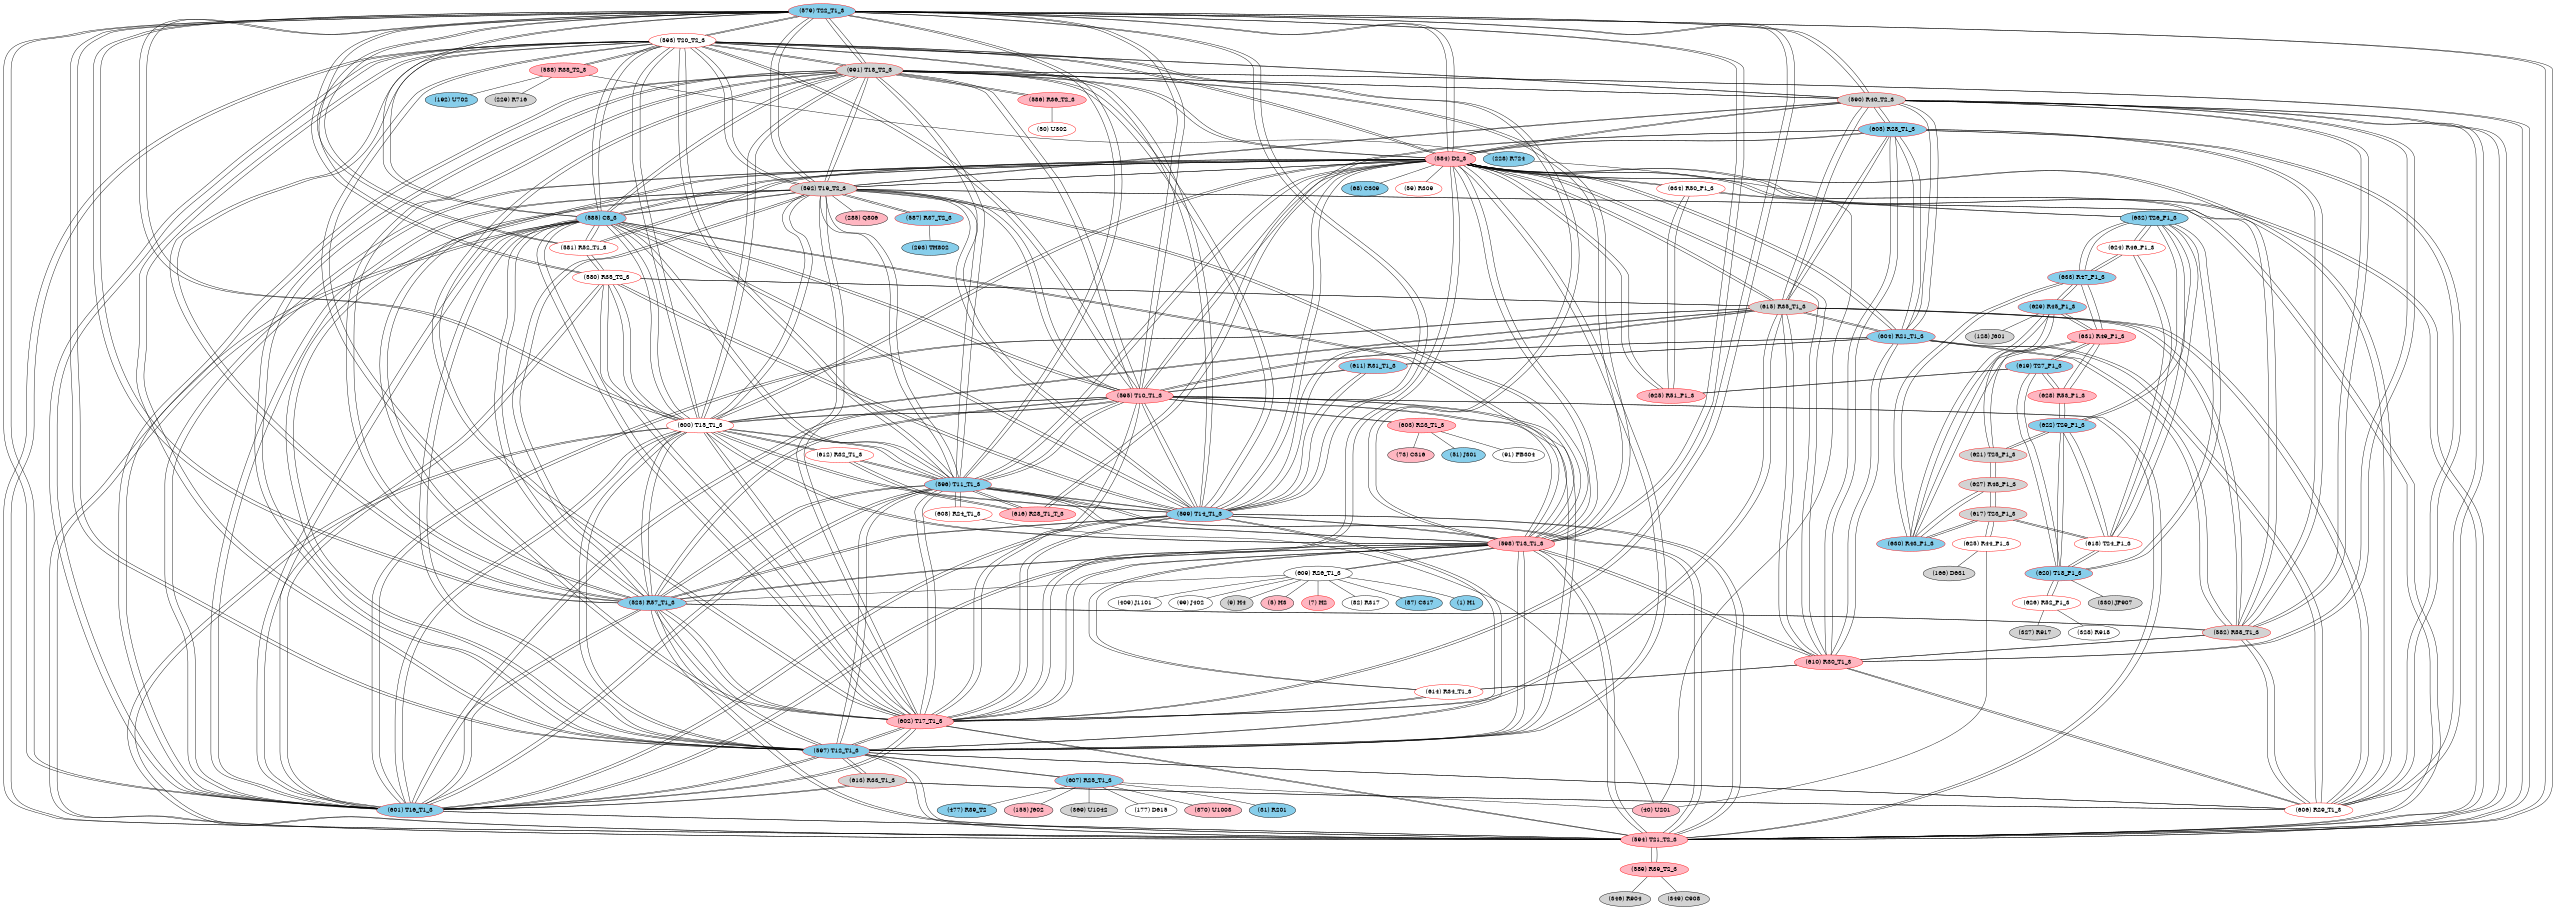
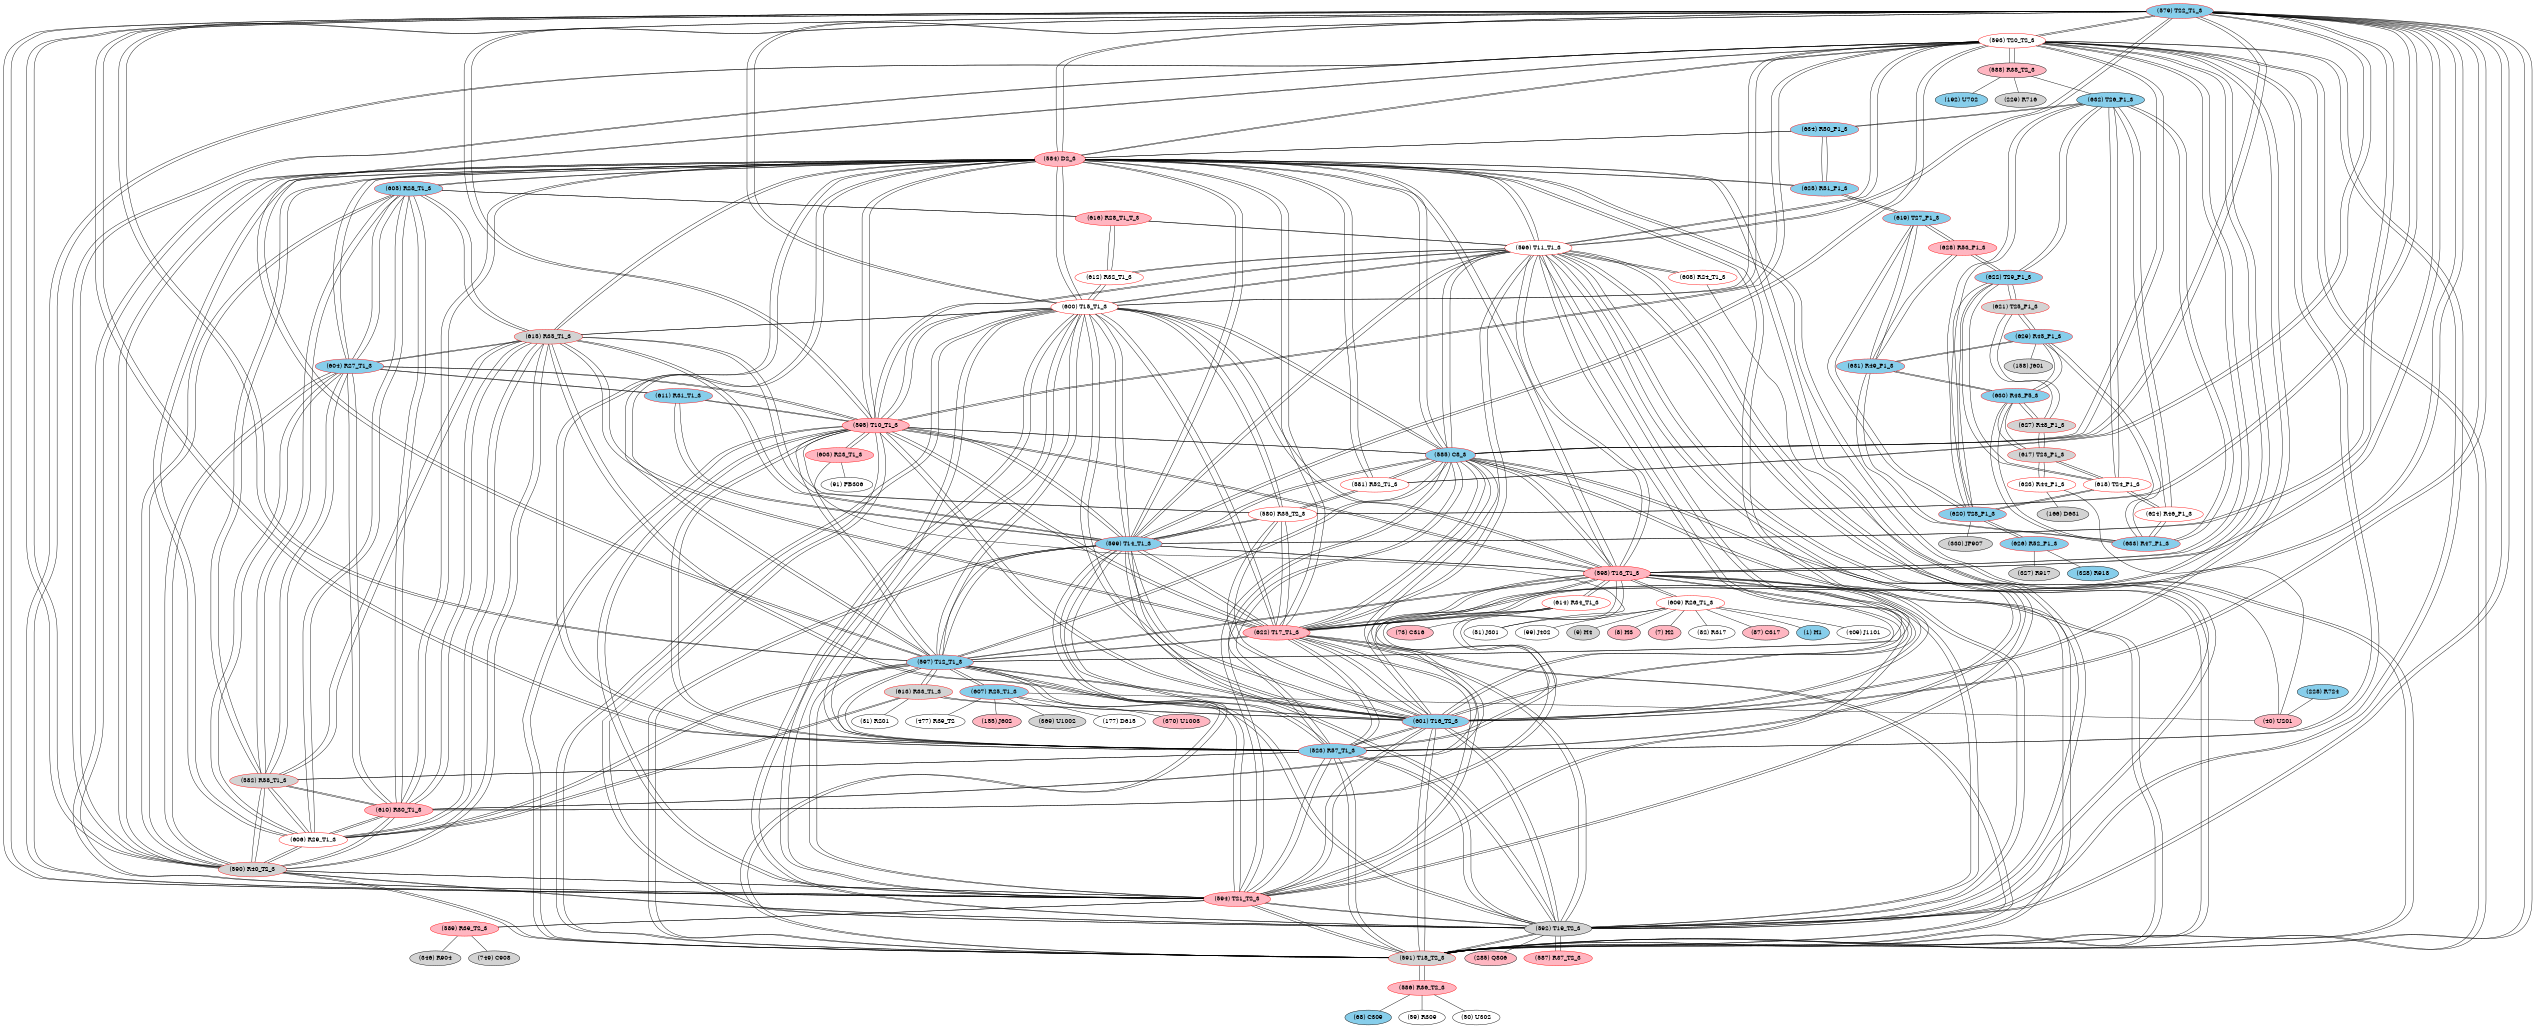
  graph {
    node [color=red fillcolor=white style=filled]
    n1 [fillcolor=skyblue label="(579) T22_T1_3"]
    n2 [label="(593) T20_T2_3"]
-   n3 [fillcolor=lightgrey label="(991) T18_T2_3"]
-   n4 [fillcolor=lightgrey label="(592) T19_T2_3"]
+   n3 [fillcolor=lightgrey label="(591) T18_T2_3"]
+   n4 [color=black fillcolor=lightgrey label="(592) T19_T2_3"]
    n5 [fillcolor=lightpink label="(594) T21_T2_3"]
    n6 [fillcolor=skyblue label="(523) R57_T1_3"]
    n7 [fillcolor=lightpink label="(584) D2_3"]
-   n8 [fillcolor=skyblue label="(596) T11_T1_3"]
-   n9 [fillcolor=skyblue label="(601) T16_T1_3"]
-   n10 [fillcolor=lightpink label="(602) T17_T1_3"]
+   n8 [label="(596) T11_T1_3"]
+   n9 [fillcolor=skyblue label="(601) T16_T2_3"]
+   n10 [fillcolor=lightpink label="(622) T17_T1_3"]
    n11 [fillcolor=lightpink label="(595) T10_T1_3"]
    n12 [fillcolor=skyblue label="(597) T12_T1_3"]
    n13 [fillcolor=lightpink label="(598) T13_T1_3"]
    n14 [fillcolor=skyblue label="(599) T14_T1_3"]
    n15 [label="(600) T15_T1_3"]
    n16 [fillcolor=skyblue label="(585) C8_3"]
    n17 [fillcolor=lightgrey label="(590) R40_T2_3"]
    n18 [label="(581) R52_T1_3"]
    n19 [label="(580) R35_T2_3"]
-   n20 [fillcolor=lightpink label="(588) R38_T2_3"]
+   n20 [color=black fillcolor=lightpink label="(588) R38_T2_3"]
    n21 [fillcolor=lightpink label="(586) R36_T2_3"]
-   n22 [fillcolor=skyblue label="(587) R37_T2_3"]
+   n22 [fillcolor=lightpink label="(587) R37_T2_3"]
    n23 [fillcolor=lightpink label="(285) Q806" color=""]
    n24 [fillcolor=lightpink label="(589) R39_T2_3"]
    n25 [fillcolor=lightgrey label="(582) R58_T1_3"]
    n26 [fillcolor=lightgrey label="(615) R35_T1_3"]
    n27 [label="(606) R29_T1_3"]
    n28 [fillcolor=lightpink label="(610) R30_T1_3"]
-   n29 [fillcolor=skyblue label="(604) R21_T1_3"]
+   n29 [fillcolor=skyblue label="(604) R27_T1_3"]
    n30 [fillcolor=skyblue label="(605) R28_T1_3"]
-   n31 [fillcolor=lightpink label="(625) R51_P1_3"]
-   n32 [label="(634) R50_P1_3"]
+   n31 [fillcolor=skyblue label="(625) R51_P1_3"]
+   n32 [fillcolor=skyblue label="(634) R50_P1_3"]
    n33 [label="(608) R24_T1_3"]
    n34 [label="(612) R32_T1_3"]
    n35 [fillcolor=lightpink label="(616) R28_T1_T_3"]
    n36 [fillcolor=lightgrey label="(613) R33_T1_3"]
    n37 [label="(614) R34_T1_3"]
    n38 [fillcolor=lightpink label="(603) R23_T1_3"]
    n39 [fillcolor=skyblue label="(611) R31_T1_3"]
    n40 [fillcolor=skyblue label="(607) R25_T1_3"]
-   n41 [color=black label="(609) R26_T1_3"]
+   n41 [label="(609) R26_T1_3"]
    n42 [fillcolor=lightgrey label="(229) R716" color=""]
    n43 [fillcolor=skyblue label="(228) R724" color=""]
    n44 [fillcolor=skyblue label="(192) U702" color=""]
    n45 [fillcolor=skyblue label="(68) C309" color=""]
-   n46 [label="(59) R309"]
-   n47 [label="(50) U302"]
-   n48 [fillcolor=skyblue label="(293) TH802" color=""]
+   n46 [label="(59) R309" color=""]
+   n47 [label="(50) U302" color=""]
    n49 [fillcolor=lightgrey label="(346) R904" color=""]
-   n50 [fillcolor=lightgrey label="(349) C908" color=""]
+   n50 [fillcolor=lightgrey label="(749) C908" color=""]
    n51 [fillcolor=skyblue label="(619) T27_P1_3"]
    n52 [color=black fillcolor=skyblue label="(632) T26_P1_3"]
    n53 [fillcolor=lightpink label="(40) U201" color=""]
    n54 [fillcolor=lightpink label="(73) C316" color=""]
-   n55 [fillcolor=skyblue label="(51) J301" color=""]
-   n56 [label="(91) FB304" color=""]
+   n55 [label="(51) J301" color=""]
+   n56 [label="(91) FB306" color=""]
    n57 [fillcolor=lightpink label="(155) J602" color=""]
-   n58 [fillcolor=lightgrey label="(369) U1042" color=""]
+   n58 [fillcolor=lightgrey label="(369) U1002" color=""]
    n59 [label="(177) D615" color=""]
    n60 [fillcolor=lightpink label="(370) U1003" color=""]
-   n61 [fillcolor=skyblue label="(31) R201" color=""]
-   n62 [fillcolor=skyblue label="(477) R39_T2" color=""]
+   n61 [label="(31) R201" color=""]
+   n62 [label="(477) R39_T2" color=""]
    n63 [fillcolor=lightgrey label="(9) H4" color=""]
-   n64 [fillcolor=lightpink label="(5) H3" color=""]
-   n65 [fillcolor=lightpink label="(7) H2"]
+   n64 [fillcolor=lightpink label="(8) H3" color=""]
+   n65 [fillcolor=lightpink label="(7) H2" color=""]
    n66 [label="(82) R317" color=""]
-   n67 [fillcolor=skyblue label="(87) C317" color=""]
+   n67 [fillcolor=lightpink label="(87) C317" color=""]
    n68 [fillcolor=skyblue label="(1) H1" color=""]
    n69 [label="(409) J1101" color=""]
    n70 [label="(99) J402" color=""]
-   n71 [fillcolor=lightpink label="(631) R49_P1_3"]
-   n72 [fillcolor=skyblue label="(620) T18_P1_3"]
+   n71 [fillcolor=skyblue label="(631) R49_P1_3"]
+   n72 [fillcolor=skyblue label="(620) T28_P1_3"]
    n73 [fillcolor=lightpink label="(628) R53_P1_3"]
    n74 [label="(618) T24_P1_3"]
    n75 [fillcolor=skyblue label="(633) R47_P1_3"]
    n76 [fillcolor=skyblue label="(622) T29_P1_3"]
    n77 [label="(624) R46_P1_3"]
    n78 [fillcolor=lightgrey label="(617) T23_P1_3"]
    n79 [fillcolor=lightgrey label="(627) R48_P1_3"]
-   n80 [fillcolor=skyblue label="(630) R43_P1_3"]
-   n81 [label="(625) R44_P1_3"]
+   n80 [fillcolor=skyblue label="(630) R43_P5_3"]
+   n81 [label="(623) R44_P1_3"]
    n82 [fillcolor=lightgrey label="(621) T25_P1_3"]
    n83 [fillcolor=skyblue label="(629) R45_P1_3"]
    n84 [fillcolor=lightgrey label="(166) D631" color=""]
-   n85 [fillcolor=lightgrey label="(128) J601" color=""]
-   n86 [label="(626) R52_P1_3"]
+   n85 [fillcolor=lightgrey label="(158) J601" color=""]
+   n86 [fillcolor=skyblue label="(626) R52_P1_3"]
    n87 [fillcolor=lightgrey label="(330) JP907" color=""]
-   n88 [label="(328) R918" color=""]
+   n88 [fillcolor=skyblue label="(328) R918" color=""]
    n89 [fillcolor=lightgrey label="(327) R917" color=""]
    n1 -- n2
    n1 -- n3
    n1 -- n4
    n1 -- n5
    n1 -- n6
    n1 -- n7
    n1 -- n8
    n1 -- n9
    n1 -- n10
    n1 -- n11
    n1 -- n12
    n1 -- n13
    n1 -- n14
    n1 -- n15
    n1 -- n16
    n1 -- n17
    n1 -- n18
    n1 -- n19
    n2 -- n1
    n2 -- n3
    n2 -- n4
    n2 -- n5
    n2 -- n6
    n2 -- n7
    n2 -- n8
    n2 -- n9
    n2 -- n10
    n2 -- n11
    n2 -- n12
    n2 -- n13
    n2 -- n14
    n2 -- n15
    n2 -- n16
    n2 -- n17
    n2 -- n20
    n3 -- n1
    n3 -- n2
    n3 -- n4
    n3 -- n5
    n3 -- n6
    n3 -- n7
    n3 -- n8
    n3 -- n9
    n3 -- n10
    n3 -- n11
    n3 -- n12
    n3 -- n13
    n3 -- n14
    n3 -- n15
    n3 -- n16
    n3 -- n17
    n3 -- n21
    n4 -- n1
    n4 -- n2
    n4 -- n3
    n4 -- n5
    n4 -- n6
    n4 -- n7
    n4 -- n8
    n4 -- n9
    n4 -- n10
    n4 -- n11
    n4 -- n12
    n4 -- n13
    n4 -- n14
    n4 -- n15
    n4 -- n16
    n4 -- n17
    n4 -- n22
    n4 -- n23
    n5 -- n1
    n5 -- n2
    n5 -- n3
    n5 -- n4
    n5 -- n6
    n5 -- n7
    n5 -- n8
    n5 -- n9
    n5 -- n10
    n5 -- n11
    n5 -- n12
    n5 -- n13
    n5 -- n14
    n5 -- n15
    n5 -- n16
    n5 -- n17
    n5 -- n24
    n6 -- n1
    n6 -- n2
    n6 -- n3
    n6 -- n4
    n6 -- n5
    n6 -- n7
    n6 -- n8
    n6 -- n9
    n6 -- n10
    n6 -- n11
    n6 -- n12
    n6 -- n13
    n6 -- n14
    n6 -- n15
    n6 -- n16
    n6 -- n25
    n7 -- n1
    n7 -- n2
    n7 -- n3
    n7 -- n4
    n7 -- n5
    n7 -- n6
    n7 -- n8
    n7 -- n9
    n7 -- n10
    n7 -- n11
    n7 -- n12
    n7 -- n13
    n7 -- n14
    n7 -- n15
    n7 -- n16
    n7 -- n17
    n7 -- n18
    n7 -- n25
    n7 -- n26
    n7 -- n27
    n7 -- n28
    n7 -- n29
    n7 -- n30
    n7 -- n31
    n7 -- n32
    n8 -- n1
    n8 -- n2
    n8 -- n3
    n8 -- n4
    n8 -- n5
    n8 -- n6
    n8 -- n7
    n8 -- n9
    n8 -- n10
    n8 -- n11
    n8 -- n12
    n8 -- n13
    n8 -- n14
    n8 -- n15
    n8 -- n16
    n8 -- n33
    n8 -- n34
    n8 -- n35
    n9 -- n1
    n9 -- n2
    n9 -- n3
    n9 -- n4
    n9 -- n5
    n9 -- n6
    n9 -- n7
    n9 -- n8
    n9 -- n10
    n9 -- n11
    n9 -- n12
    n9 -- n13
    n9 -- n14
    n9 -- n15
    n9 -- n16
    n9 -- n19
    n9 -- n26
    n9 -- n36
    n10 -- n1
    n10 -- n2
    n10 -- n3
    n10 -- n4
    n10 -- n5
    n10 -- n6
    n10 -- n7
    n10 -- n8
    n10 -- n9
    n10 -- n11
    n10 -- n12
    n10 -- n13
    n10 -- n14
    n10 -- n15
    n10 -- n16
    n10 -- n19
    n10 -- n26
    n10 -- n37
    n11 -- n1
    n11 -- n2
    n11 -- n3
    n11 -- n4
    n11 -- n5
    n11 -- n6
    n11 -- n7
    n11 -- n8
    n11 -- n9
    n11 -- n10
    n11 -- n12
    n11 -- n13
    n11 -- n14
    n11 -- n15
    n11 -- n16
    n11 -- n29
    n11 -- n38
    n11 -- n39
    n12 -- n1
    n12 -- n2
    n12 -- n3
    n12 -- n4
    n12 -- n5
    n12 -- n6
    n12 -- n7
    n12 -- n8
    n12 -- n9
    n12 -- n10
    n12 -- n11
    n12 -- n13
    n12 -- n14
    n12 -- n15
    n12 -- n16
    n12 -- n27
    n12 -- n36
    n12 -- n40
    n13 -- n1
    n13 -- n2
    n13 -- n3
    n13 -- n4
    n13 -- n5
    n13 -- n6
    n13 -- n7
    n13 -- n8
    n13 -- n9
    n13 -- n10
    n13 -- n11
    n13 -- n12
    n13 -- n14
    n13 -- n15
    n13 -- n16
    n13 -- n28
    n13 -- n37
    n13 -- n41
    n14 -- n1
    n14 -- n2
    n14 -- n3
    n14 -- n4
    n14 -- n5
    n14 -- n6
    n14 -- n7
    n14 -- n8
    n14 -- n9
    n14 -- n10
    n14 -- n11
    n14 -- n12
    n14 -- n13
    n14 -- n15
    n14 -- n16
    n14 -- n19
    n14 -- n26
    n14 -- n39
    n15 -- n1
    n15 -- n2
    n15 -- n3
    n15 -- n4
    n15 -- n5
    n15 -- n6
    n15 -- n7
    n15 -- n8
    n15 -- n9
    n15 -- n10
    n15 -- n11
    n15 -- n12
    n15 -- n13
    n15 -- n14
    n15 -- n16
    n15 -- n19
    n15 -- n26
    n15 -- n34
    n16 -- n1
    n16 -- n2
    n16 -- n3
    n16 -- n4
    n16 -- n5
    n16 -- n6
    n16 -- n7
    n16 -- n8
    n16 -- n9
    n16 -- n10
    n16 -- n11
    n16 -- n12
    n16 -- n13
    n16 -- n14
    n16 -- n15
    n16 -- n18
    n17 -- n1
    n17 -- n2
    n17 -- n3
    n17 -- n4
    n17 -- n5
    n17 -- n7
    n17 -- n25
    n17 -- n26
    n17 -- n27
    n17 -- n28
    n17 -- n29
    n17 -- n30
    n18 -- n1
    n18 -- n7
    n18 -- n16
    n18 -- n19
    n19 -- n1
    n19 -- n9
    n19 -- n10
    n19 -- n14
    n19 -- n15
    n19 -- n18
    n19 -- n26
    n20 -- n2
    n20 -- n42
-   n20 -- n43
+   n20 -- n52
    n20 -- n44
    n21 -- n3
-   n7 -- n45
-   n7 -- n46
+   n21 -- n45
+   n21 -- n46
    n21 -- n47
    n22 -- n4
-   n22 -- n48
    n24 -- n5
    n24 -- n49
    n24 -- n50
    n25 -- n6
    n25 -- n7
    n25 -- n17
    n25 -- n26
    n25 -- n27
    n25 -- n28
    n25 -- n29
    n25 -- n30
    n26 -- n7
    n26 -- n9
    n26 -- n10
    n26 -- n14
    n26 -- n15
    n26 -- n17
    n26 -- n19
    n26 -- n25
    n26 -- n27
    n26 -- n28
    n26 -- n29
    n26 -- n30
    n27 -- n7
    n27 -- n12
    n27 -- n17
    n27 -- n25
    n27 -- n26
    n27 -- n28
    n27 -- n29
    n27 -- n30
    n27 -- n36
    n28 -- n7
    n28 -- n13
    n28 -- n17
    n28 -- n25
    n28 -- n26
    n28 -- n27
    n28 -- n29
    n28 -- n30
    n28 -- n37
    n29 -- n7
    n29 -- n11
    n29 -- n17
    n29 -- n25
    n29 -- n26
    n29 -- n27
    n29 -- n28
    n29 -- n30
    n29 -- n39
    n30 -- n7
    n30 -- n17
    n30 -- n25
    n30 -- n26
    n30 -- n27
    n30 -- n28
    n30 -- n29
    n30 -- n35
    n31 -- n7
    n31 -- n32
    n31 -- n51
    n32 -- n7
    n32 -- n31
    n32 -- n52
    n33 -- n8
    n33 -- n53
    n34 -- n8
    n34 -- n15
    n34 -- n35
    n35 -- n8
    n35 -- n30
    n35 -- n34
    n36 -- n9
    n36 -- n12
    n36 -- n27
    n37 -- n10
    n37 -- n13
    n37 -- n28
    n38 -- n11
-   n38 -- n54
+   n37 -- n54
    n38 -- n55
    n38 -- n56
    n39 -- n11
    n39 -- n14
    n39 -- n29
    n40 -- n12
    n40 -- n53
    n40 -- n57
    n40 -- n58
    n40 -- n59
    n40 -- n60
-   n40 -- n61
+   n36 -- n61
    n40 -- n62
    n41 -- n13
-   n41 -- n6
+   n41 -- n55
    n41 -- n63
    n41 -- n64
    n41 -- n65
    n41 -- n66
    n41 -- n67
    n41 -- n68
    n41 -- n69
    n41 -- n70
    n43 -- n53
    n51 -- n31
    n51 -- n71
    n51 -- n72
    n51 -- n73
    n52 -- n32
    n52 -- n72
    n52 -- n74
    n52 -- n75
    n52 -- n76
    n52 -- n77
    n71 -- n51
    n71 -- n73
    n71 -- n75
    n71 -- n80
    n71 -- n83
    n72 -- n51
    n72 -- n52
    n72 -- n74
    n72 -- n76
    n72 -- n86
    n72 -- n87
    n73 -- n51
    n73 -- n71
    n73 -- n76
    n74 -- n52
    n74 -- n72
    n74 -- n76
    n74 -- n77
    n74 -- n78
    n75 -- n52
    n75 -- n71
    n75 -- n77
    n75 -- n80
    n75 -- n83
    n76 -- n52
    n76 -- n72
    n76 -- n73
    n76 -- n74
    n76 -- n82
    n77 -- n52
    n77 -- n74
    n77 -- n75
    n78 -- n74
    n78 -- n79
    n78 -- n80
    n78 -- n81
    n79 -- n78
    n79 -- n80
    n79 -- n82
    n80 -- n71
    n80 -- n75
    n80 -- n78
    n80 -- n79
    n80 -- n83
    n81 -- n53
    n81 -- n78
    n81 -- n84
    n82 -- n76
    n82 -- n79
    n82 -- n83
    n83 -- n71
    n83 -- n75
    n83 -- n80
    n83 -- n82
    n83 -- n85
    n86 -- n72
    n86 -- n88
    n86 -- n89
  }
